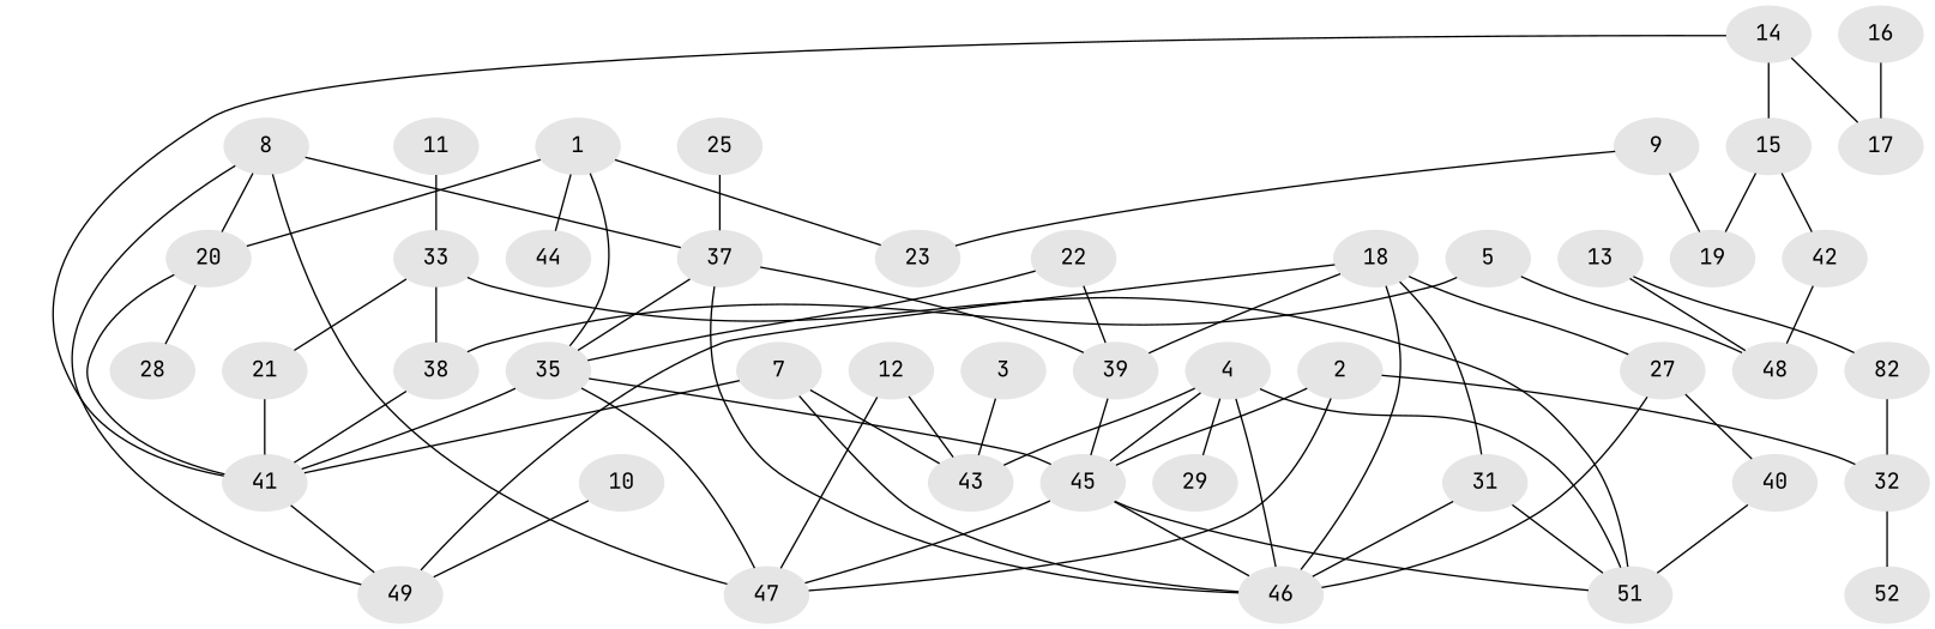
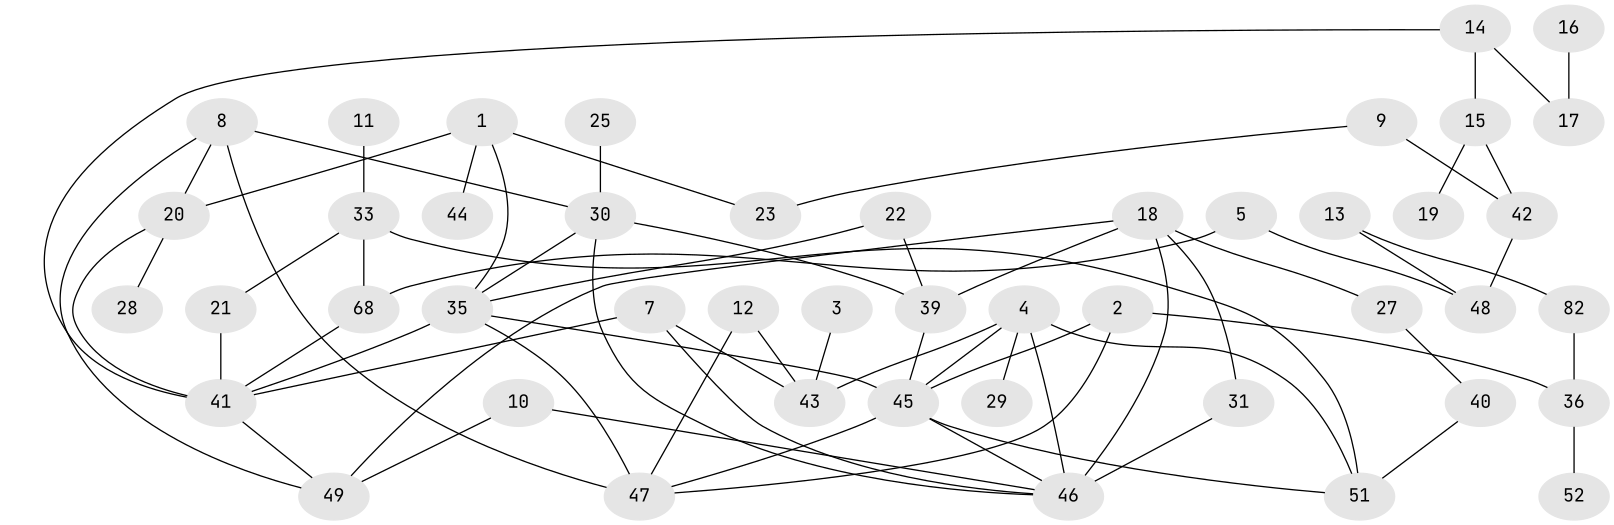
  graph {
    fontname="JetBrains Mono"
    node [color=gray90 fontname="JetBrains Mono" style=filled]
    edge [fontname="JetBrains Mono" weight=1.0]
    1
    20
    23
    35
    44
    41
    28
    27
    40
    45
    47
    2
-   36 [label=32]
+   36
    52
    46
    51
    3
    43
    4
    29
    39
    5
-   38
+   38 [label=68]
    48
    7
    49
    8
-   30 [label=37]
+   30
    9
    19
    10
    11
    33
    21
    12
    13
    n37 [label=82]
    14
    15
    17
    42
    16
    18
    31
    22
    n46 [label=25]
    1 -- 20
    1 -- 23
    1 -- 35
    1 -- 44
    20 -- 41
    20 -- 28
    35 -- 41
    35 -- 45
    35 -- 47
    41 -- 49
    27 -- 40
    40 -- 51
    45 -- 47
    45 -- 46
    45 -- 51
    2 -- 45
    2 -- 47
    2 -- 36
    36 -- 52
    3 -- 43
    4 -- 45
    4 -- 46
    4 -- 51
    4 -- 43
    4 -- 29
    39 -- 45
    5 -- 38
    5 -- 48
    38 -- 41
    7 -- 41
    7 -- 46
    7 -- 43
    8 -- 20
    8 -- 47
    8 -- 49
    8 -- 30
    30 -- 35
    30 -- 46
    30 -- 39
    9 -- 23
-   9 -- 19
-   27 -- 46
+   9 -- 42
+   10 -- 46
    10 -- 49
    11 -- 33
    33 -- 51
    33 -- 38
    33 -- 21
    21 -- 41
    12 -- 47
    12 -- 43
    13 -- 48
    13 -- n37
    n37 -- 36
    14 -- 41
    14 -- 15
    14 -- 17
    15 -- 19
    15 -- 42
    42 -- 48
    16 -- 17
    18 -- 27
    18 -- 46 [weight=2.0]
    18 -- 39 [weight=2.0]
    18 -- 49
    18 -- 31
    31 -- 46
-   31 -- 51
    22 -- 35
    22 -- 39
    n46 -- 30
  }
